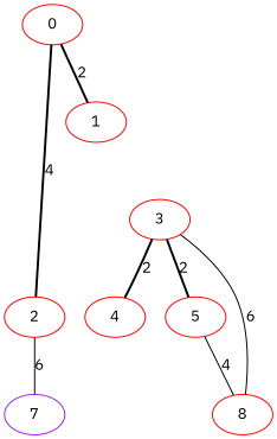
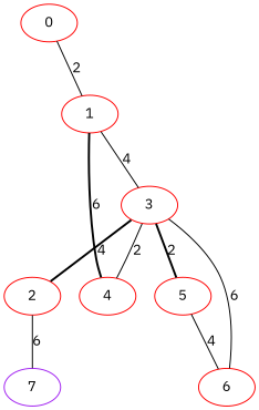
  graph {
    fontname="IBM Plex Sans"
    node [color=red fontname="IBM Plex Sans" weight=1]
    edge [fontname="IBM Plex Sans" style=solid]
    0
    1
    2
    3
    4
    7 [color=purple weight=4]
    5
-   6 [label=8]
-   0 -- 1 [label=2 style=bold]
-   0 -- 2 [label=4 style=bold]
+   6
+   0 -- 1 [label=2]
+   3 -- 2 [label=4 style=bold]
+   1 -- 3 [label=4]
+   1 -- 4 [label=6 style=bold]
    2 -- 7 [label=6]
-   3 -- 4 [label=2 style=bold]
+   3 -- 4 [label=2]
    3 -- 5 [label=2 style=bold]
    3 -- 6 [label=6]
    5 -- 6 [label=4]
  }
